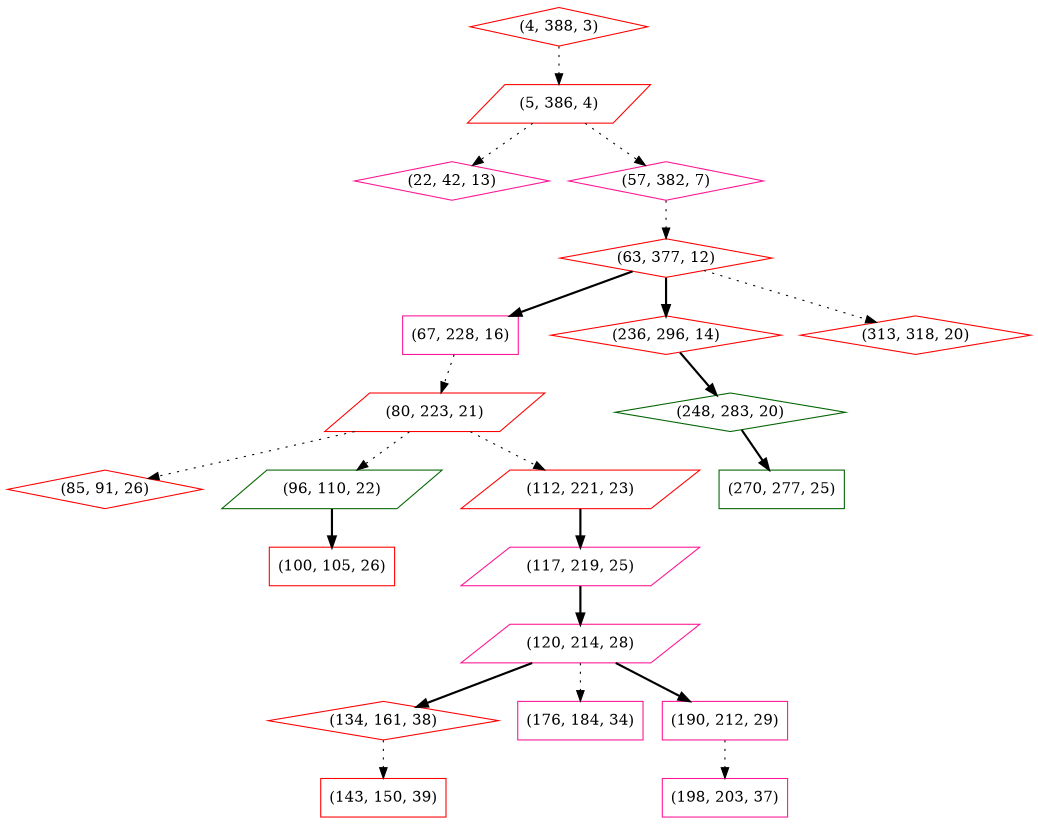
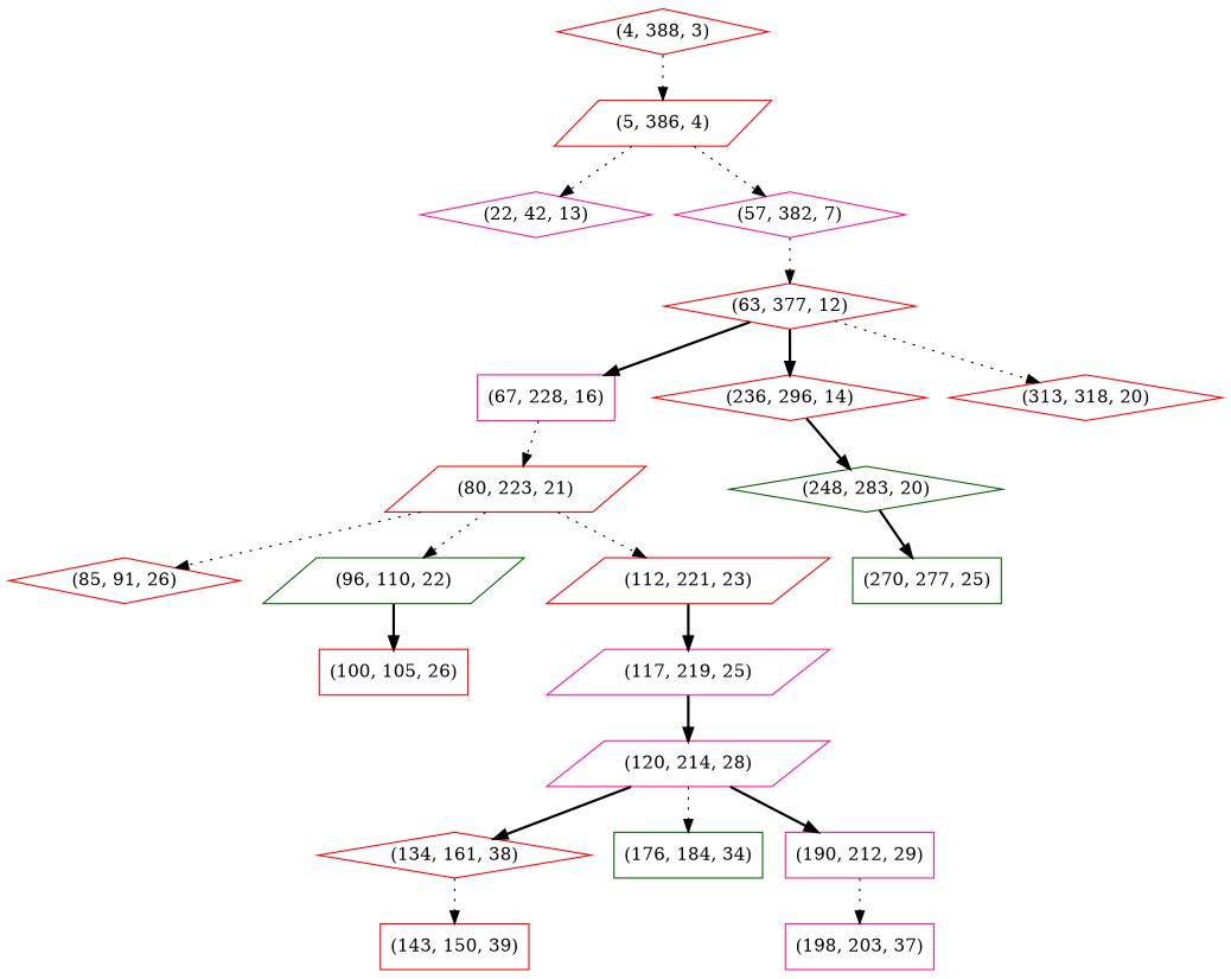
  digraph {
    node [color=red shape=diamond]
    edge [style=dotted]
    "(5, 386, 4)" [shape=parallelogram]
    "(4, 388, 3)"
    "(22, 42, 13)" [color=deeppink]
    "(57, 382, 7)" [color=deeppink]
    "(63, 377, 12)"
    "(67, 228, 16)" [color=deeppink shape=box]
    "(236, 296, 14)"
    "(313, 318, 20)"
    "(80, 223, 21)" [shape=parallelogram]
    "(248, 283, 20)" [color=darkgreen]
    "(85, 91, 26)"
    "(96, 110, 22)" [color=darkgreen shape=parallelogram]
    "(112, 221, 23)" [shape=parallelogram]
    "(100, 105, 26)" [shape=box]
    "(117, 219, 25)" [color=deeppink shape=parallelogram]
    "(120, 214, 28)" [color=deeppink shape=parallelogram]
    n17 [label="(134, 161, 38)"]
-   "(176, 184, 34)" [color=deeppink shape=box]
+   "(176, 184, 34)" [color=darkgreen shape=box]
    "(190, 212, 29)" [color=deeppink shape=box]
    "(143, 150, 39)" [shape=box]
    "(198, 203, 37)" [color=deeppink shape=box]
    "(270, 277, 25)" [color=darkgreen shape=box]
    "(5, 386, 4)" -> "(22, 42, 13)"
    "(5, 386, 4)" -> "(57, 382, 7)"
    "(4, 388, 3)" -> "(5, 386, 4)"
    "(57, 382, 7)" -> "(63, 377, 12)"
    "(63, 377, 12)" -> "(67, 228, 16)" [style=bold]
    "(63, 377, 12)" -> "(236, 296, 14)" [style=bold]
    "(63, 377, 12)" -> "(313, 318, 20)"
    "(67, 228, 16)" -> "(80, 223, 21)"
    "(236, 296, 14)" -> "(248, 283, 20)" [style=bold]
    "(80, 223, 21)" -> "(85, 91, 26)"
    "(80, 223, 21)" -> "(96, 110, 22)"
    "(80, 223, 21)" -> "(112, 221, 23)"
    "(248, 283, 20)" -> "(270, 277, 25)" [style=bold]
    "(96, 110, 22)" -> "(100, 105, 26)" [style=bold]
    "(112, 221, 23)" -> "(117, 219, 25)" [style=bold]
    "(117, 219, 25)" -> "(120, 214, 28)" [style=bold]
    "(120, 214, 28)" -> n17 [style=bold]
    "(120, 214, 28)" -> "(176, 184, 34)"
    "(120, 214, 28)" -> "(190, 212, 29)" [style=bold]
    n17 -> "(143, 150, 39)"
    "(190, 212, 29)" -> "(198, 203, 37)"
  }
